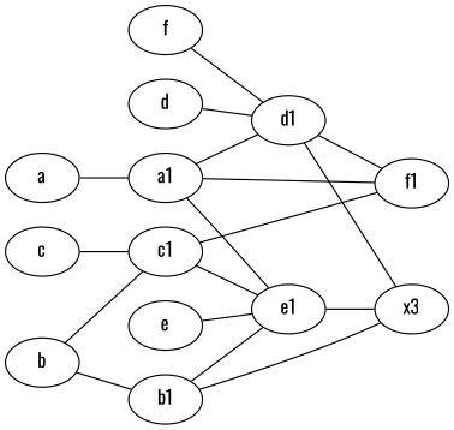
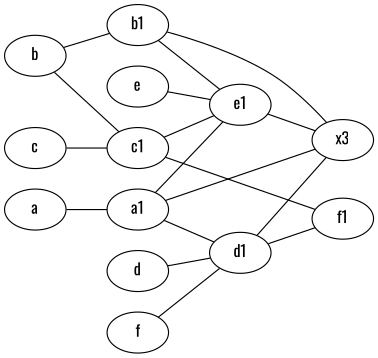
  graph {
    fontname=Oswald
    rankdir=LR
    node [fontname=Oswald]
    edge [fontname=Oswald]
    a
    a1
    e1
    x3
    d1
    c1
    f1
    e
    f
    b1
    b
    d
    c
    a -- a1
    a1 -- e1
-   a1 -- f1
+   a1 -- x3
    a1 -- d1
    e1 -- x3
    d1 -- x3
    d1 -- f1
    c1 -- e1
    c1 -- f1
    e -- e1
    f -- d1
    b1 -- e1
    b1 -- x3
    b -- c1
    b -- b1
    d -- d1
    c -- c1
  }
